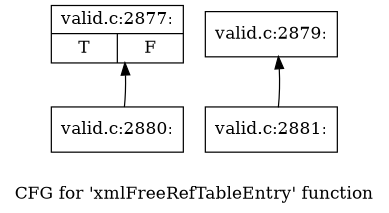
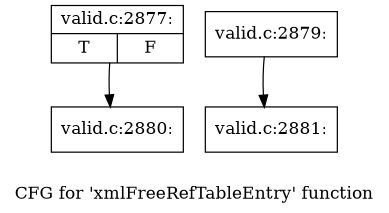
  digraph {
    label="CFG for 'xmlFreeRefTableEntry' function"
    node [shape=record]
    n1 [label="{valid.c:2877:|{<s0>T|<s1>F}}"]
    n2 [label="{valid.c:2880:}"]
    n3 [label="{valid.c:2879:}"]
    n4 [label="{valid.c:2881:}"]
-   n2 -> n1
-   n4 -> n3
+   n1 -> n2
+   n3 -> n4
  }
